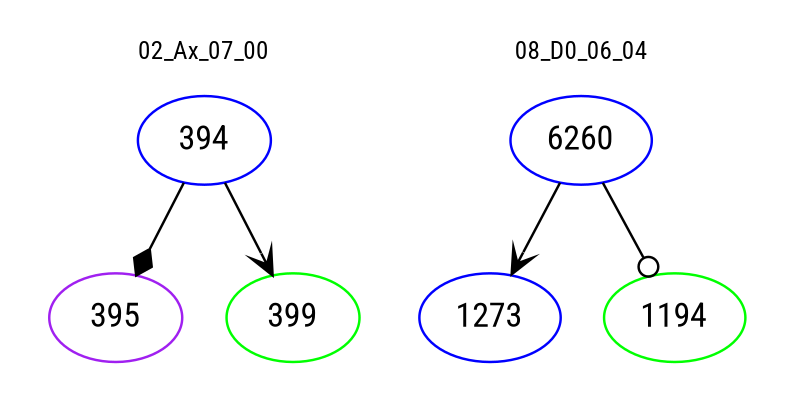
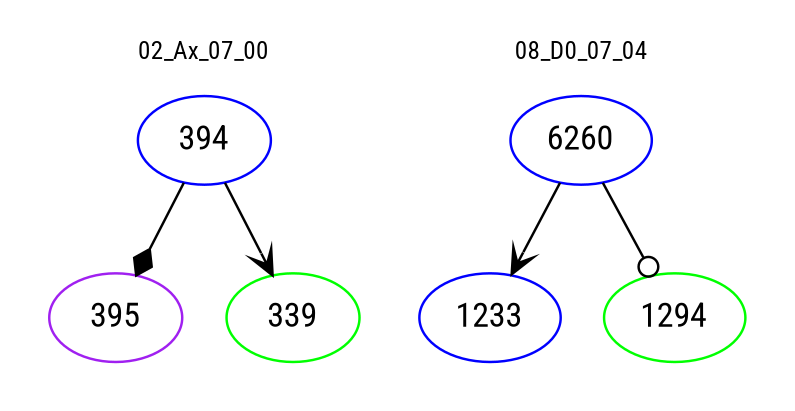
  digraph {
    fontname="Roboto Condensed"
    node [color=blue fontname="Roboto Condensed"]
    edge [arrowhead=vee color=black fontname="Roboto Condensed"]
    n1 [label=394]
    n2 [color=purple label=395]
-   n3 [color=green label=399]
+   n3 [color=green label=339]
    n4 [label=6260]
-   n5 [label=1273]
-   n6 [color=green label=1194]
+   n5 [label=1233]
+   n6 [color=green label=1294]
    subgraph cluster_1 {
      color=white
      fontsize=10
      label="02_Ax_07_00"
      n1
      n2
      n3
    }
    subgraph cluster_2 {
      color=white
      fontsize=10
-     label="08_D0_06_04"
+     label="08_D0_07_04"
      n4
      n5
      n6
    }
    n1 -> n2 [arrowhead=diamond]
    n1 -> n3
    n4 -> n5
    n4 -> n6 [arrowhead=odot]
  }
